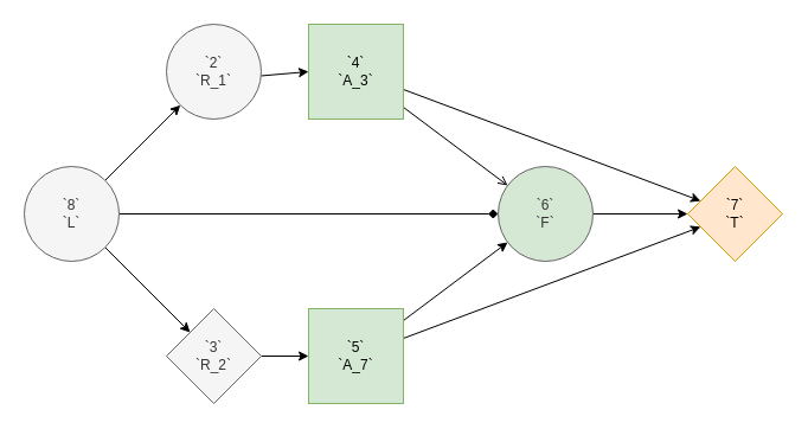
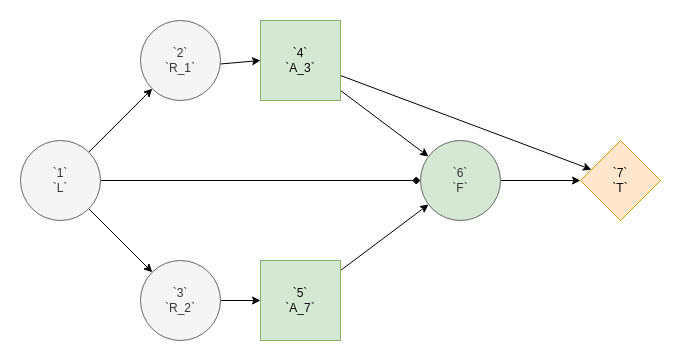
  <mxCell id="0" />
  <mxCell id="1" parent="0" />
  <mxCell id="2" style="edgeStyle=none;rounded=0;orthogonalLoop=1;jettySize=auto;html=1;" edge="1" parent="1" source="5" target="7"><mxGeometry relative="1" as="geometry" /></mxCell>
  <mxCell id="3" style="edgeStyle=none;rounded=0;orthogonalLoop=1;jettySize=auto;html=1;" edge="1" parent="1" source="5" target="9"><mxGeometry relative="1" as="geometry" /></mxCell>
  <mxCell id="4" style="edgeStyle=none;rounded=0;orthogonalLoop=1;jettySize=auto;html=1;endArrow=diamond;" edge="1" parent="1" source="5" target="11"><mxGeometry relative="1" as="geometry" /></mxCell>
- <mxCell id="5" value="`8`&lt;br&gt;`L`" style="ellipse;whiteSpace=wrap;html=1;aspect=fixed;fillColor=#f5f5f5;strokeColor=#666666;fontColor=#333333;" vertex="1" parent="1"><mxGeometry x="20" y="140" width="80" height="80" as="geometry" /></mxCell>
+ <mxCell id="5" value="`1`&lt;br&gt;`L`" style="ellipse;whiteSpace=wrap;html=1;aspect=fixed;fillColor=#f5f5f5;strokeColor=#666666;fontColor=#333333;" vertex="1" parent="1"><mxGeometry x="20" y="140" width="80" height="80" as="geometry" /></mxCell>
  <mxCell id="6" style="edgeStyle=none;rounded=0;orthogonalLoop=1;jettySize=auto;html=1;fontSize=20;" edge="1" parent="1" source="7" target="14"><mxGeometry relative="1" as="geometry" /></mxCell>
  <mxCell id="7" value="`2`&lt;br&gt;`R_1`" style="ellipse;whiteSpace=wrap;html=1;aspect=fixed;fillColor=#f5f5f5;strokeColor=#666666;fontColor=#333333;" vertex="1" parent="1"><mxGeometry x="140" y="20" width="80" height="80" as="geometry" /></mxCell>
  <mxCell id="8" style="edgeStyle=none;rounded=0;orthogonalLoop=1;jettySize=auto;html=1;fontSize=20;" edge="1" parent="1" source="9" target="17"><mxGeometry relative="1" as="geometry" /></mxCell>
- <mxCell id="9" value="`3`&lt;br&gt;`R_2`" style="rhombus;whiteSpace=wrap;html=1;aspect=fixed;fillColor=#f5f5f5;strokeColor=#666666;fontColor=#333333;" vertex="1" parent="1"><mxGeometry x="140" y="260" width="80" height="80" as="geometry" /></mxCell>
+ <mxCell id="9" value="`3`&lt;br&gt;`R_2`" style="ellipse;whiteSpace=wrap;html=1;aspect=fixed;fillColor=#f5f5f5;strokeColor=#666666;fontColor=#333333;" vertex="1" parent="1"><mxGeometry x="140" y="260" width="80" height="80" as="geometry" /></mxCell>
  <mxCell id="10" style="edgeStyle=none;rounded=0;orthogonalLoop=1;jettySize=auto;html=1;" edge="1" parent="1" source="11" target="18"><mxGeometry relative="1" as="geometry" /></mxCell>
  <mxCell id="11" value="`6`&lt;br&gt;`F`" style="ellipse;whiteSpace=wrap;html=1;aspect=fixed;fillColor=#d5e8d4;strokeColor=#666666;fontColor=#333333;" vertex="1" parent="1"><mxGeometry x="420" y="140" width="80" height="80" as="geometry" /></mxCell>
- <mxCell id="12" style="edgeStyle=none;rounded=0;orthogonalLoop=1;jettySize=auto;html=1;endArrow=open;" edge="1" parent="1" source="14" target="11"><mxGeometry relative="1" as="geometry" /></mxCell>
+ <mxCell id="12" style="edgeStyle=none;rounded=0;orthogonalLoop=1;jettySize=auto;html=1;" edge="1" parent="1" source="14" target="11"><mxGeometry relative="1" as="geometry" /></mxCell>
  <mxCell id="13" style="edgeStyle=none;rounded=0;orthogonalLoop=1;jettySize=auto;html=1;" edge="1" parent="1" source="14" target="18"><mxGeometry relative="1" as="geometry" /></mxCell>
  <mxCell id="14" value="`4`&lt;br&gt;`A_3`" style="whiteSpace=wrap;html=1;aspect=fixed;fontFamily=Helvetica;fontSize=12;align=center;strokeColor=#82b366;fillColor=#d5e8d4;" vertex="1" parent="1"><mxGeometry x="260" y="20" width="80" height="80" as="geometry" /></mxCell>
  <mxCell id="15" style="edgeStyle=none;rounded=0;orthogonalLoop=1;jettySize=auto;html=1;" edge="1" parent="1" source="17" target="11"><mxGeometry relative="1" as="geometry" /></mxCell>
- <mxCell id="16" style="edgeStyle=none;rounded=0;orthogonalLoop=1;jettySize=auto;html=1;" edge="1" parent="1" source="17" target="18"><mxGeometry relative="1" as="geometry" /></mxCell>
  <mxCell id="17" value="`5`&lt;br&gt;`A_7`" style="whiteSpace=wrap;html=1;aspect=fixed;fontFamily=Helvetica;fontSize=12;align=center;strokeColor=#82b366;fillColor=#d5e8d4;" vertex="1" parent="1"><mxGeometry x="260" y="260" width="80" height="80" as="geometry" /></mxCell>
  <mxCell id="18" value="`7`&lt;br&gt;`T`" style="rhombus;whiteSpace=wrap;html=1;fontFamily=Helvetica;fontSize=12;align=center;strokeColor=#d79b00;fillColor=#ffe6cc;" vertex="1" parent="1"><mxGeometry x="580" y="140" width="80" height="80" as="geometry" /></mxCell>
